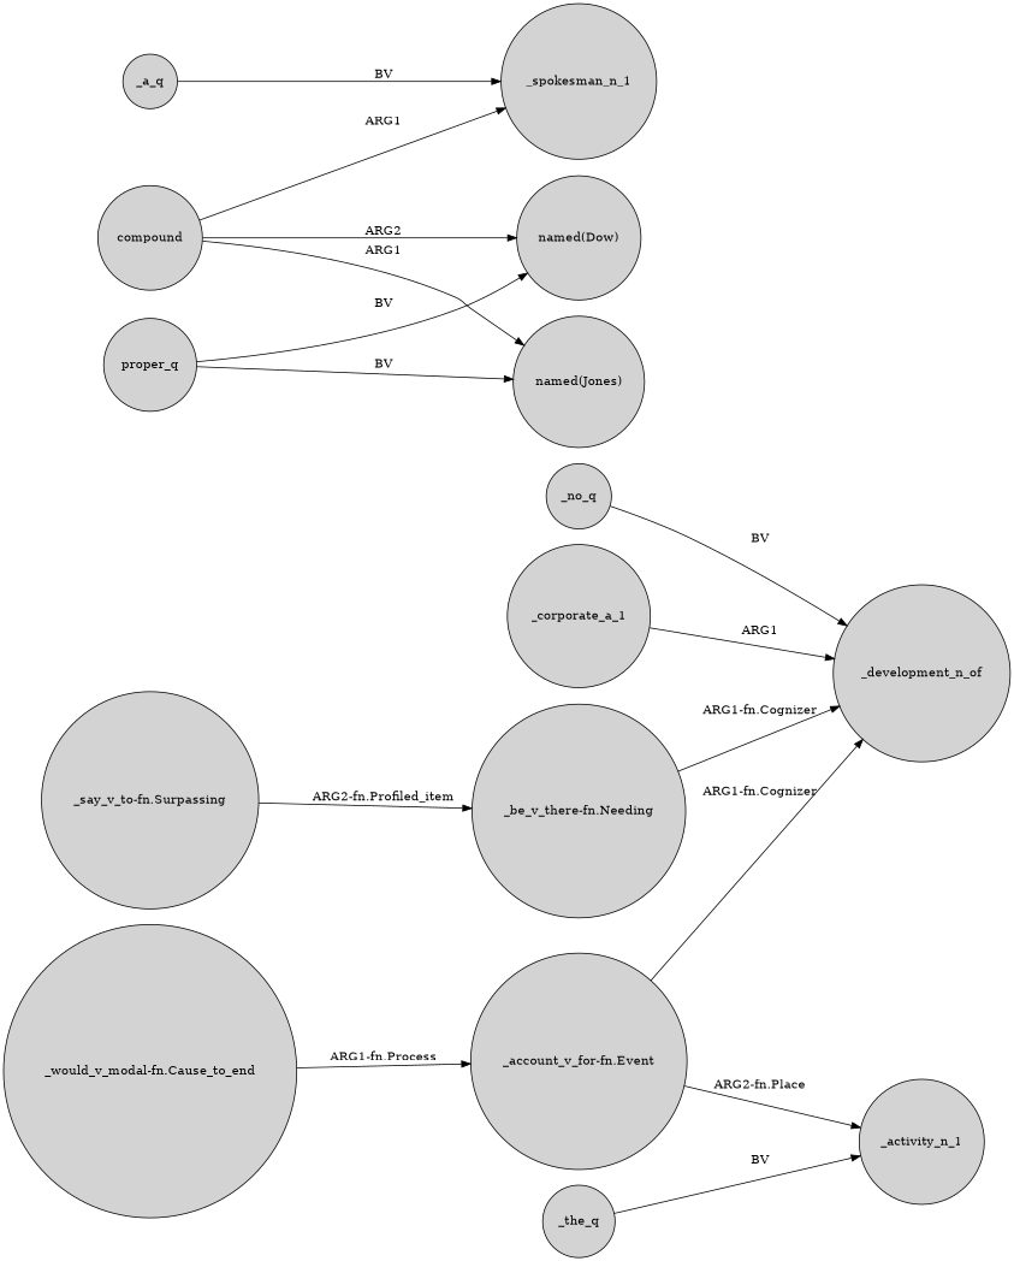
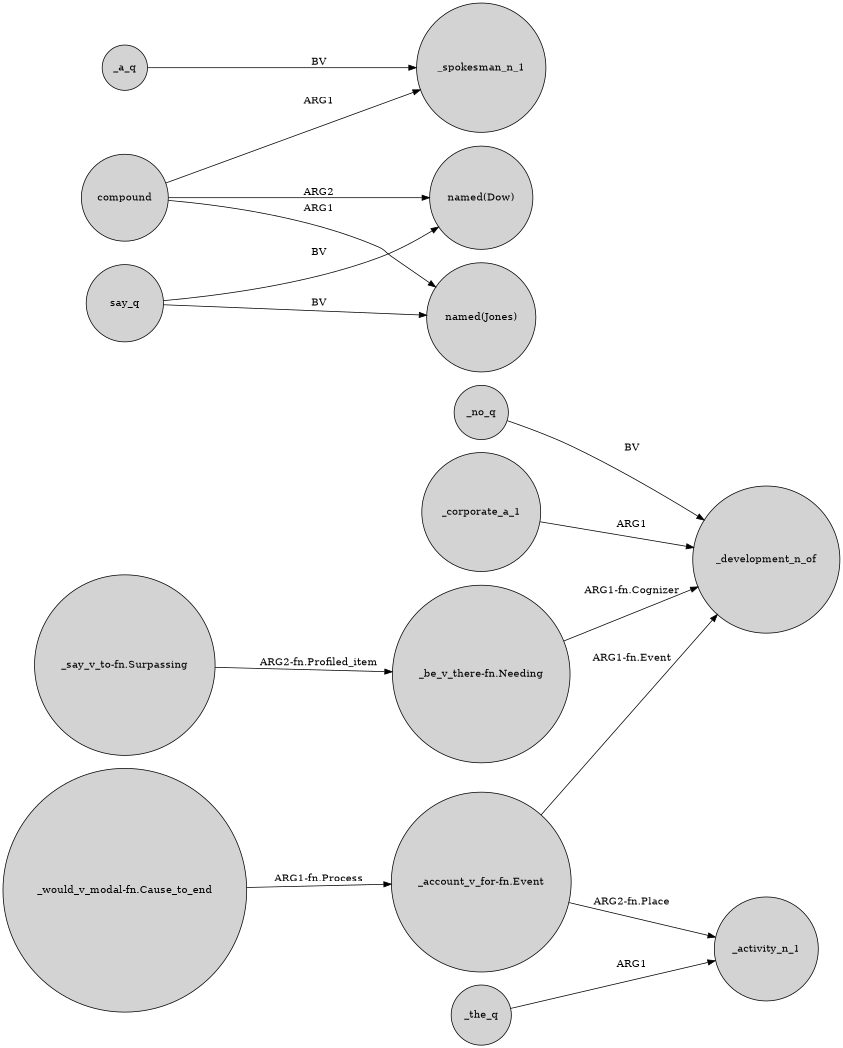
  digraph {
    rankdir=LR
    node [shape=circle style=filled]
    "_say_v_to-fn.Surpassing"
    "_be_v_there-fn.Needing"
    _development_n_of
    "_account_v_for-fn.Event"
    _activity_n_1
    _the_q
    compound
    _spokesman_n_1
    "named(Jones)"
    "named(Dow)"
    _no_q
-   proper_q
+   proper_q [label=say_q]
    _a_q
    _corporate_a_1
    "_would_v_modal-fn.Cause_to_end"
    "_say_v_to-fn.Surpassing" -> "_be_v_there-fn.Needing" [label="ARG2-fn.Profiled_item"]
    "_be_v_there-fn.Needing" -> _development_n_of [label="ARG1-fn.Cognizer"]
-   "_account_v_for-fn.Event" -> _development_n_of [label="ARG1-fn.Cognizer"]
+   "_account_v_for-fn.Event" -> _development_n_of [label="ARG1-fn.Event"]
    "_account_v_for-fn.Event" -> _activity_n_1 [label="ARG2-fn.Place"]
-   _the_q -> _activity_n_1 [label=BV]
+   _the_q -> _activity_n_1 [label=ARG1]
    compound -> _spokesman_n_1 [label=ARG1]
    compound -> "named(Jones)" [label=ARG1]
    compound -> "named(Dow)" [label=ARG2]
    _no_q -> _development_n_of [label=BV]
    proper_q -> "named(Jones)" [label=BV]
    proper_q -> "named(Dow)" [label=BV]
    _a_q -> _spokesman_n_1 [label=BV]
    _corporate_a_1 -> _development_n_of [label=ARG1]
    "_would_v_modal-fn.Cause_to_end" -> "_account_v_for-fn.Event" [label="ARG1-fn.Process"]
  }
